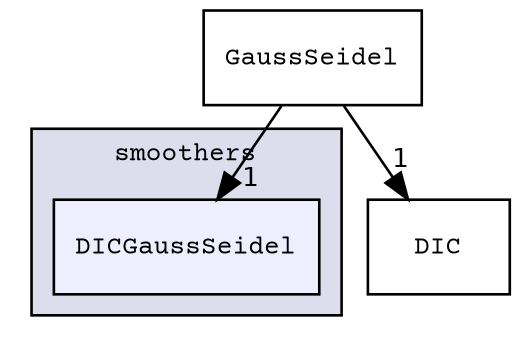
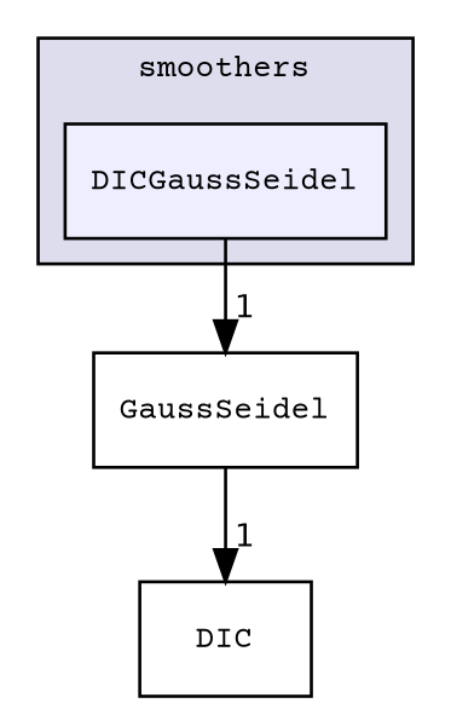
  digraph {
    compound=true
    fontname="Courier Prime"
    node [fontname="Courier Prime" fontsize=10 shape=box]
    edge [fontname="Courier Prime" headlabel=1 labeldistance=1.5 labelfontname=Helvetica labelfontsize=10]
    n1 [fillcolor="#eeeeff" label=DICGaussSeidel pencolor=black style=filled]
    n2 [label=GaussSeidel]
    n3 [label=DIC]
    subgraph cluster_1 {
      bgcolor="#ddddee"
      fontsize=10
      label=smoothers
      pencolor=black
      n1
    }
-   n2 -> n1
+   n1 -> n2
    n2 -> n3
  }
